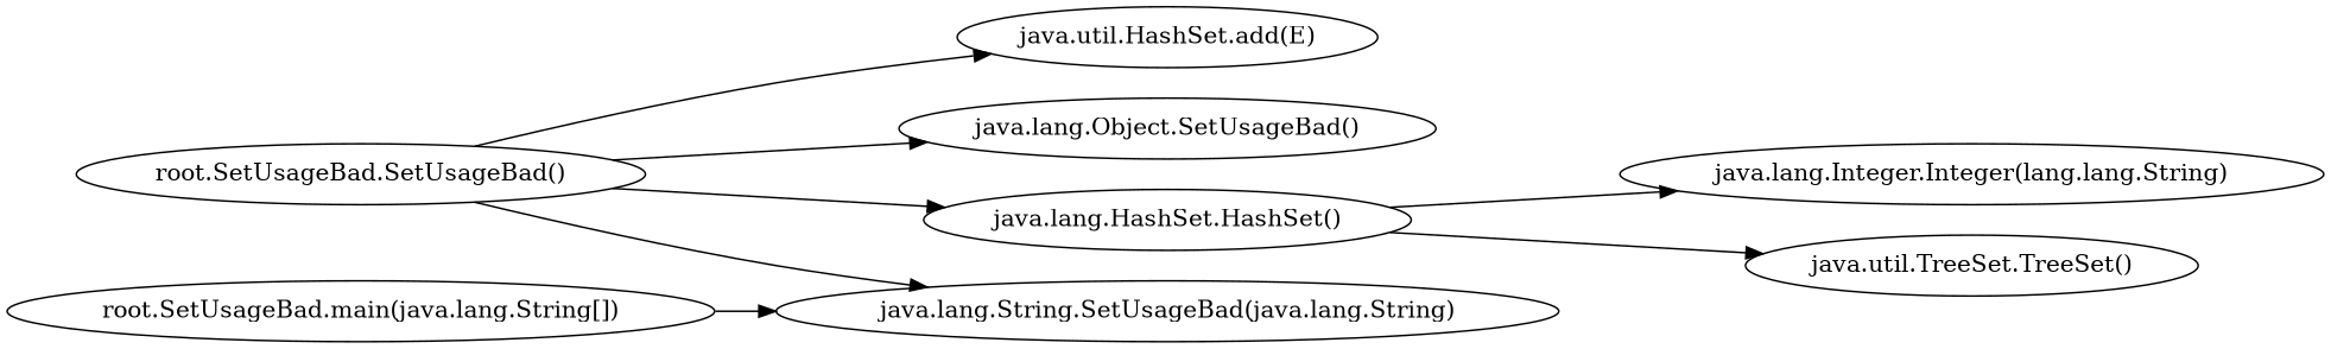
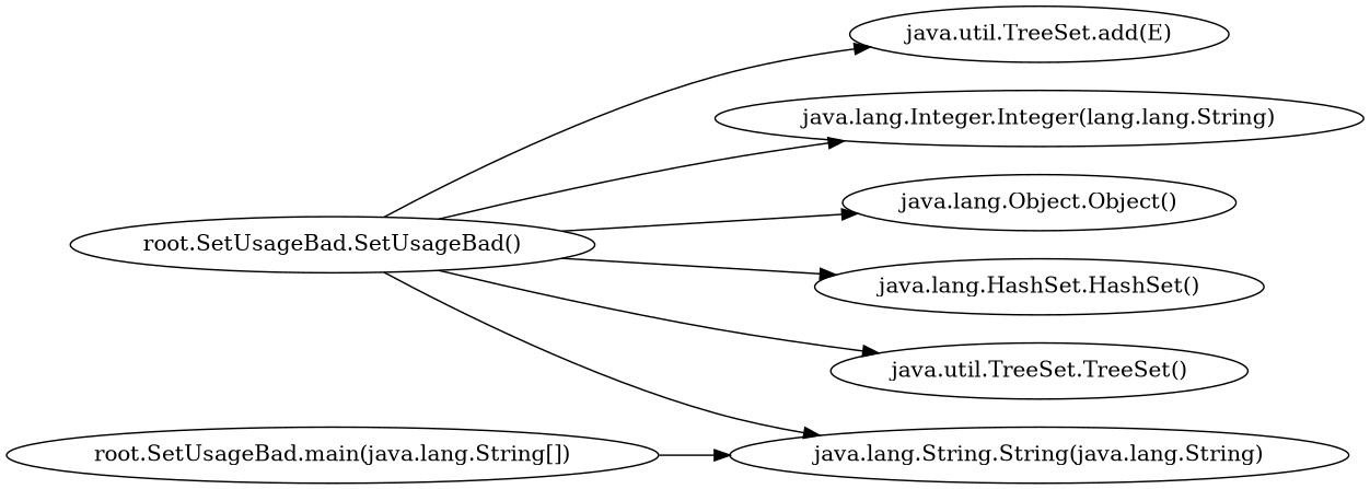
  digraph {
    rankdir=LR
    n1 [label="root.SetUsageBad.SetUsageBad()"]
-   n2 [label="java.util.HashSet.add(E)"]
+   n2 [label="java.util.TreeSet.add(E)"]
    n3 [label="java.lang.Integer.Integer(lang.lang.String)"]
-   n4 [label="java.lang.Object.SetUsageBad()"]
-   n5 [label="java.lang.String.SetUsageBad(java.lang.String)"]
+   n4 [label="java.lang.Object.Object()"]
+   n5 [label="java.lang.String.String(java.lang.String)"]
    n6 [label="java.lang.HashSet.HashSet()"]
    n7 [label="java.util.TreeSet.TreeSet()"]
    n8 [label="root.SetUsageBad.main(java.lang.String[])"]
    n1 -> n2
-   n6 -> n3
+   n1 -> n3
    n1 -> n4
    n1 -> n5
    n1 -> n6
-   n6 -> n7
+   n1 -> n7
    n8 -> n5
  }
